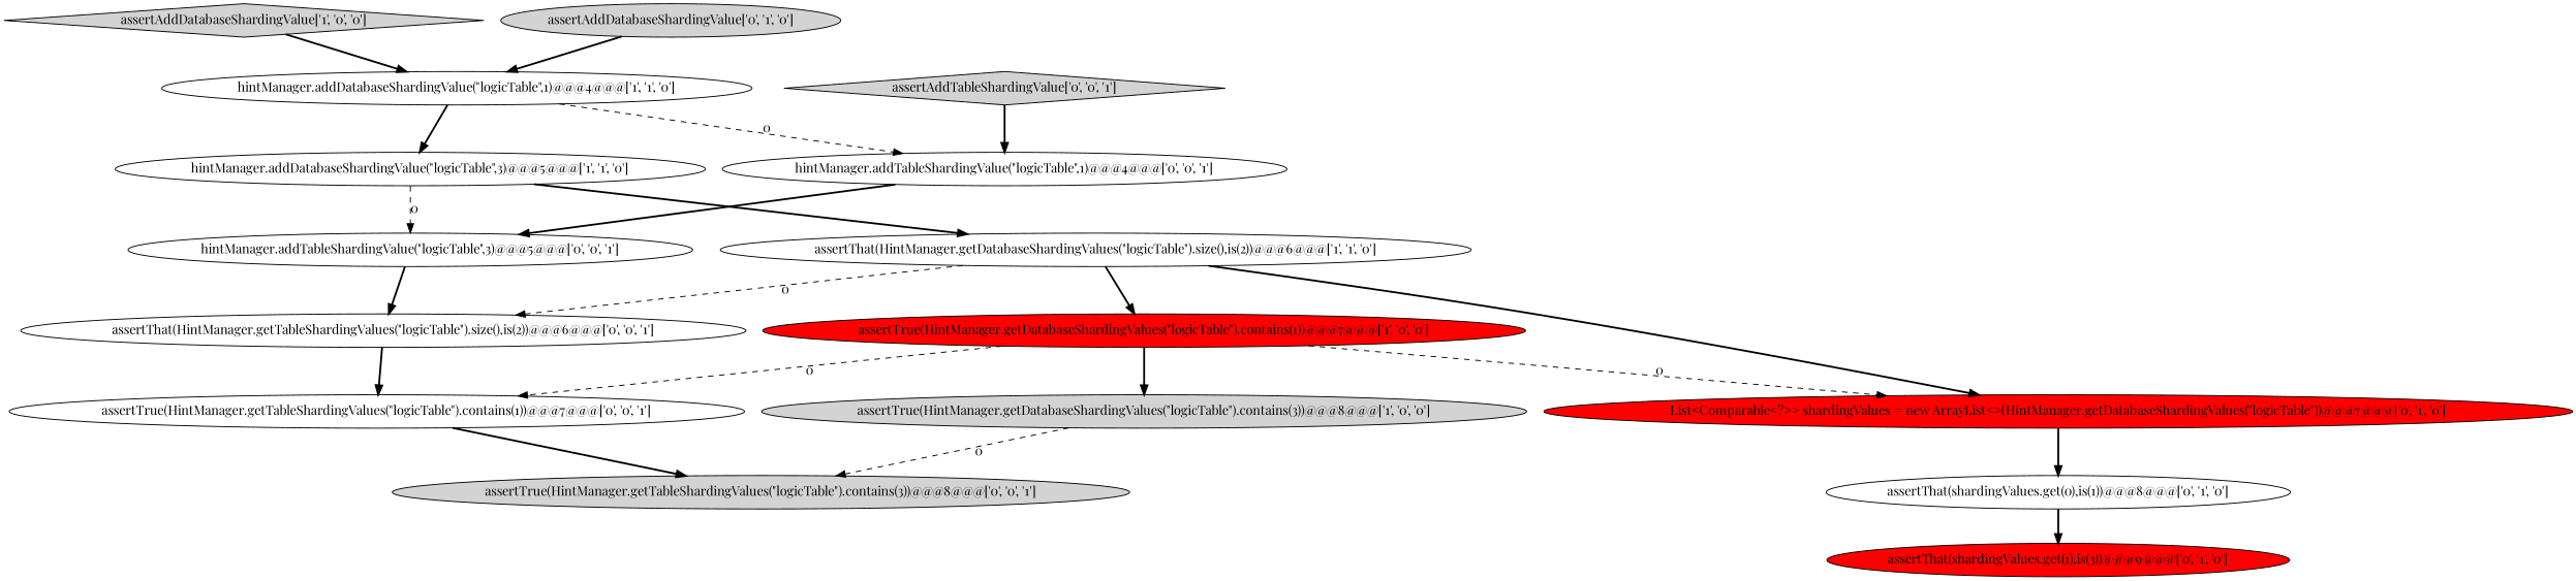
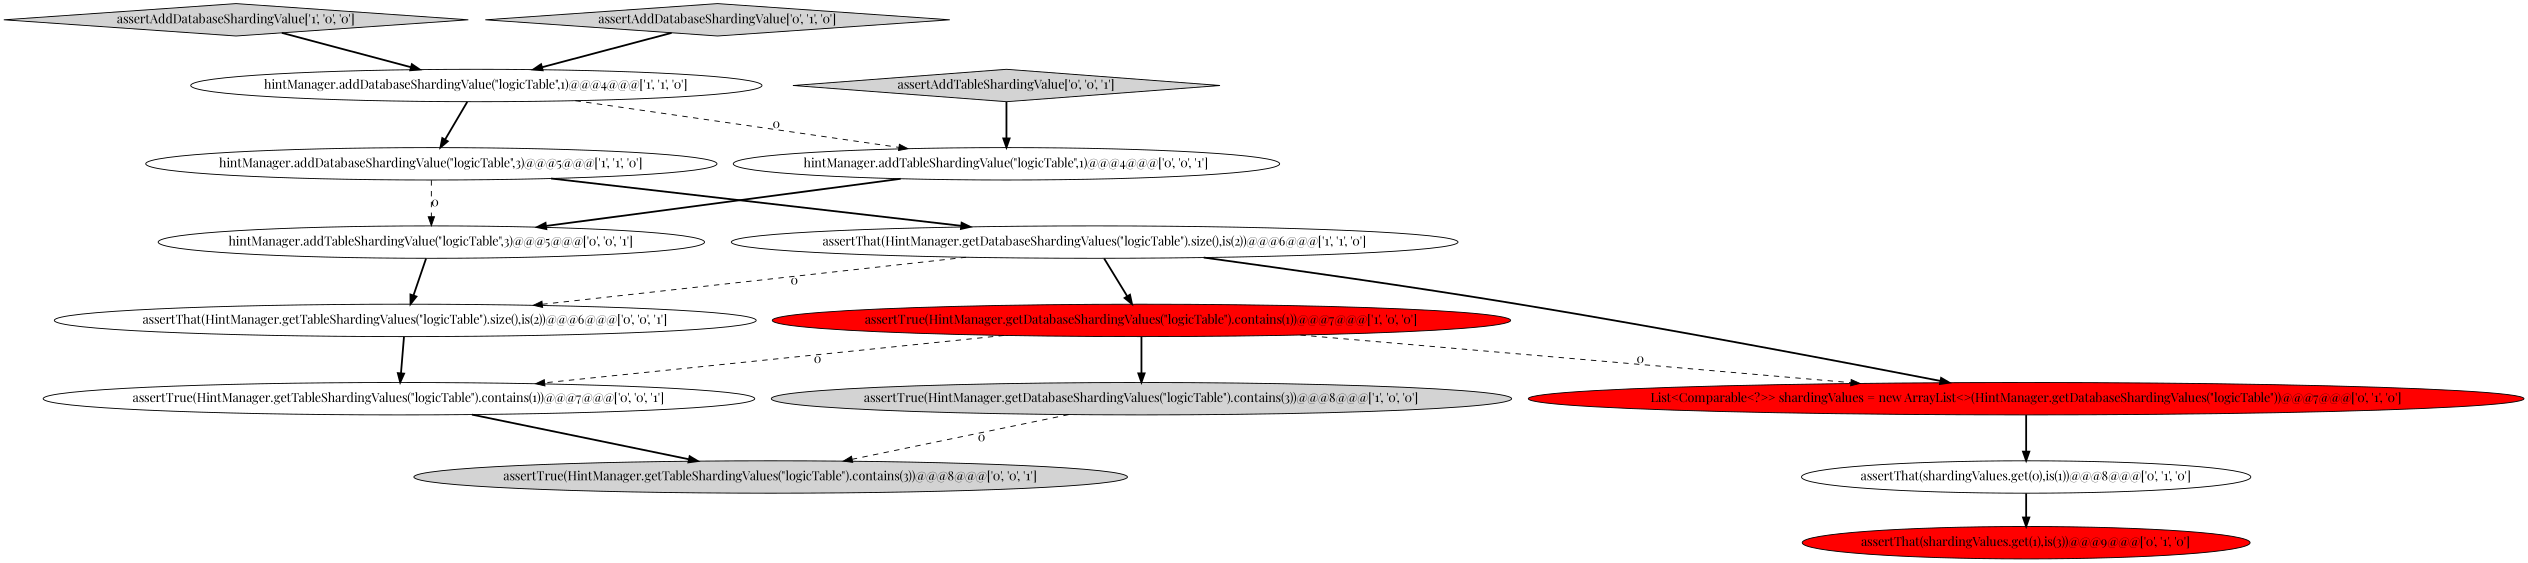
  digraph {
    fontname="Playfair Display"
    node [fillcolor=white shape=ellipse style=filled fontname="Playfair Display"]
    edge [style=bold fontname="Playfair Display"]
    n1 [fillcolor=lightgray label="assertAddDatabaseShardingValue['1', '0', '0']" shape=diamond]
    n2 [label="hintManager.addDatabaseShardingValue(\"logicTable\",1)@@@4@@@['1', '1', '0']"]
    n3 [fillcolor=lightgray label="assertAddTableShardingValue['0', '0', '1']" shape=diamond]
    n4 [label="hintManager.addTableShardingValue(\"logicTable\",1)@@@4@@@['0', '0', '1']"]
    n5 [label="assertThat(HintManager.getDatabaseShardingValues(\"logicTable\").size(),is(2))@@@6@@@['1', '1', '0']"]
    n6 [fillcolor=red label="List<Comparable<?>> shardingValues = new ArrayList<>(HintManager.getDatabaseShardingValues(\"logicTable\"))@@@7@@@['0', '1', '0']"]
    n7 [label="assertThat(HintManager.getTableShardingValues(\"logicTable\").size(),is(2))@@@6@@@['0', '0', '1']"]
    n8 [fillcolor=red label="assertTrue(HintManager.getDatabaseShardingValues(\"logicTable\").contains(1))@@@7@@@['1', '0', '0']"]
    n9 [label="assertThat(shardingValues.get(0),is(1))@@@8@@@['0', '1', '0']"]
    n10 [fillcolor=red label="assertThat(shardingValues.get(1),is(3))@@@9@@@['0', '1', '0']"]
-   n11 [fillcolor=lightgray label="assertAddDatabaseShardingValue['0', '1', '0']"]
+   n11 [fillcolor=lightgray label="assertAddDatabaseShardingValue['0', '1', '0']" shape=diamond]
    n12 [label="assertTrue(HintManager.getTableShardingValues(\"logicTable\").contains(1))@@@7@@@['0', '0', '1']"]
    n13 [fillcolor=lightgray label="assertTrue(HintManager.getTableShardingValues(\"logicTable\").contains(3))@@@8@@@['0', '0', '1']"]
    n14 [label="hintManager.addDatabaseShardingValue(\"logicTable\",3)@@@5@@@['1', '1', '0']"]
    n15 [label="hintManager.addTableShardingValue(\"logicTable\",3)@@@5@@@['0', '0', '1']"]
    n16 [fillcolor=lightgray label="assertTrue(HintManager.getDatabaseShardingValues(\"logicTable\").contains(3))@@@8@@@['1', '0', '0']"]
    n1 -> n2
    n2 -> n4 [label=0 style=dashed]
    n2 -> n14
    n3 -> n4
    n4 -> n15
    n5 -> n6
    n5 -> n7 [label=0 style=dashed]
    n5 -> n8
    n6 -> n9
    n7 -> n12
    n8 -> n6 [label=0 style=dashed]
    n8 -> n12 [label=0 style=dashed]
    n8 -> n16
    n9 -> n10
    n11 -> n2
    n12 -> n13
    n14 -> n5
    n14 -> n15 [label=0 style=dashed]
    n15 -> n7
    n16 -> n13 [label=0 style=dashed]
  }
